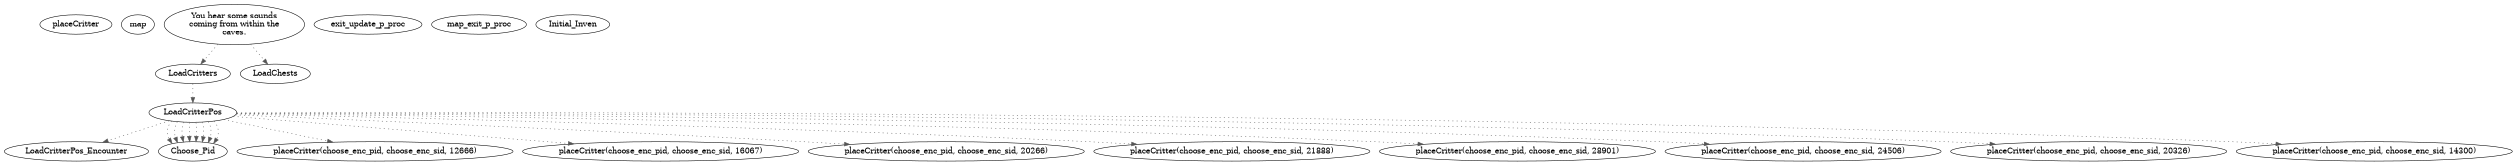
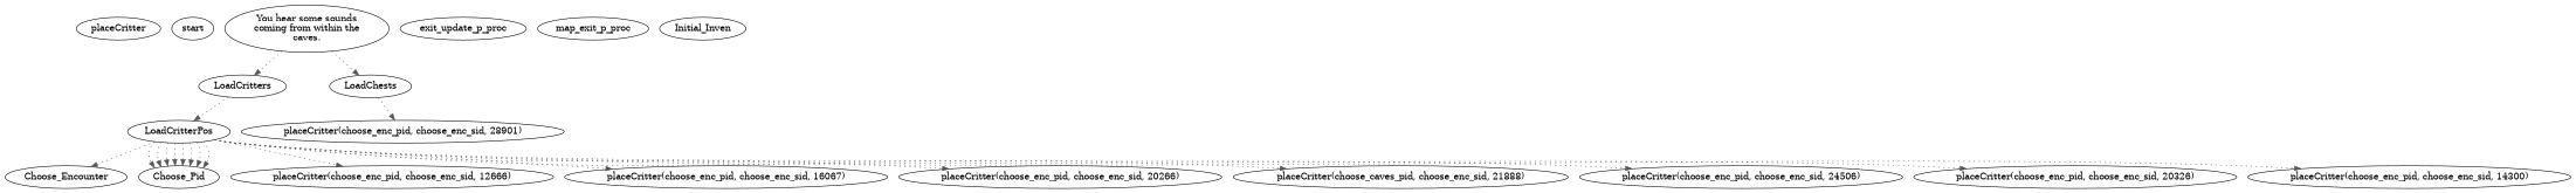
  digraph {
    node [color="#000000" fillcolor="#FFFFFF" style=filled]
    edge [color="#555555" style=dotted]
    placeCritter
-   start [label=map]
+   start
    n3 [label="You hear some sounds\ncoming from within the\ncaves."]
    LoadCritters
    LoadChests
    LoadCritterPos
-   Choose_Encounter [label=LoadCritterPos_Encounter]
+   Choose_Encounter
    Choose_Pid
    "placeCritter(choose_enc_pid, choose_enc_sid, 12666)" [color="" fillcolor="" style=""]
    "placeCritter(choose_enc_pid, choose_enc_sid, 16067)" [color="" fillcolor="" style=""]
    "placeCritter(choose_enc_pid, choose_enc_sid, 20266)" [color="" fillcolor="" style=""]
-   "placeCritter(choose_enc_pid, choose_enc_sid, 21888)" [color="" fillcolor="" style=""]
+   "placeCritter(choose_enc_pid, choose_enc_sid, 21888)" [label="placeCritter(choose_caves_pid, choose_enc_sid, 21888)" color="" fillcolor="" style=""]
    "placeCritter(choose_enc_pid, choose_enc_sid, 28901)" [color="" fillcolor="" style=""]
    "placeCritter(choose_enc_pid, choose_enc_sid, 24506)" [color="" fillcolor="" style=""]
    "placeCritter(choose_enc_pid, choose_enc_sid, 20326)" [color="" fillcolor="" style=""]
    "placeCritter(choose_enc_pid, choose_enc_sid, 14300)" [color="" fillcolor="" style=""]
    n17 [label=exit_update_p_proc]
    map_exit_p_proc
    Initial_Inven
    n3 -> LoadCritters
    n3 -> LoadChests
    LoadCritters -> LoadCritterPos
    LoadCritterPos -> Choose_Encounter
    LoadCritterPos -> Choose_Pid
    LoadCritterPos -> Choose_Pid
    LoadCritterPos -> Choose_Pid
    LoadCritterPos -> Choose_Pid
    LoadCritterPos -> Choose_Pid
    LoadCritterPos -> Choose_Pid
    LoadCritterPos -> Choose_Pid
    LoadCritterPos -> Choose_Pid
    LoadCritterPos -> "placeCritter(choose_enc_pid, choose_enc_sid, 12666)"
    LoadCritterPos -> "placeCritter(choose_enc_pid, choose_enc_sid, 16067)"
    LoadCritterPos -> "placeCritter(choose_enc_pid, choose_enc_sid, 20266)"
    LoadCritterPos -> "placeCritter(choose_enc_pid, choose_enc_sid, 21888)"
-   LoadCritterPos -> "placeCritter(choose_enc_pid, choose_enc_sid, 28901)"
+   LoadChests -> "placeCritter(choose_enc_pid, choose_enc_sid, 28901)"
    LoadCritterPos -> "placeCritter(choose_enc_pid, choose_enc_sid, 24506)"
    LoadCritterPos -> "placeCritter(choose_enc_pid, choose_enc_sid, 20326)"
    LoadCritterPos -> "placeCritter(choose_enc_pid, choose_enc_sid, 14300)"
  }
